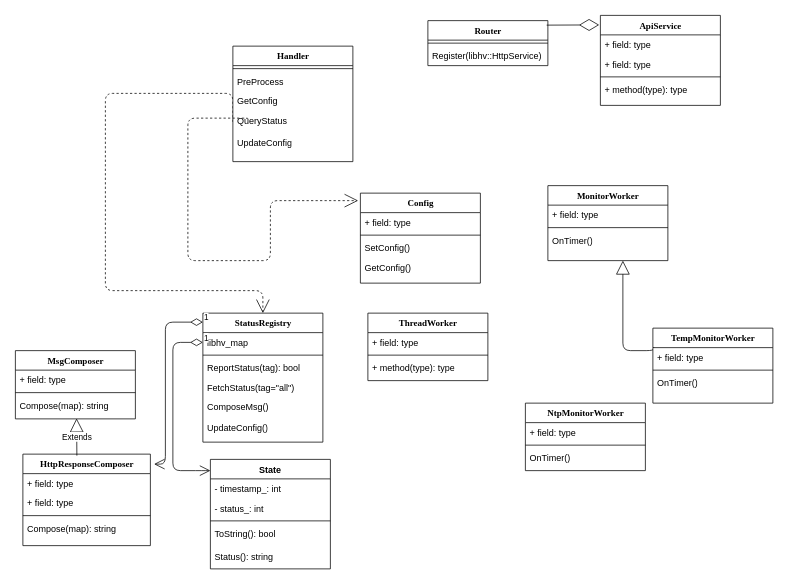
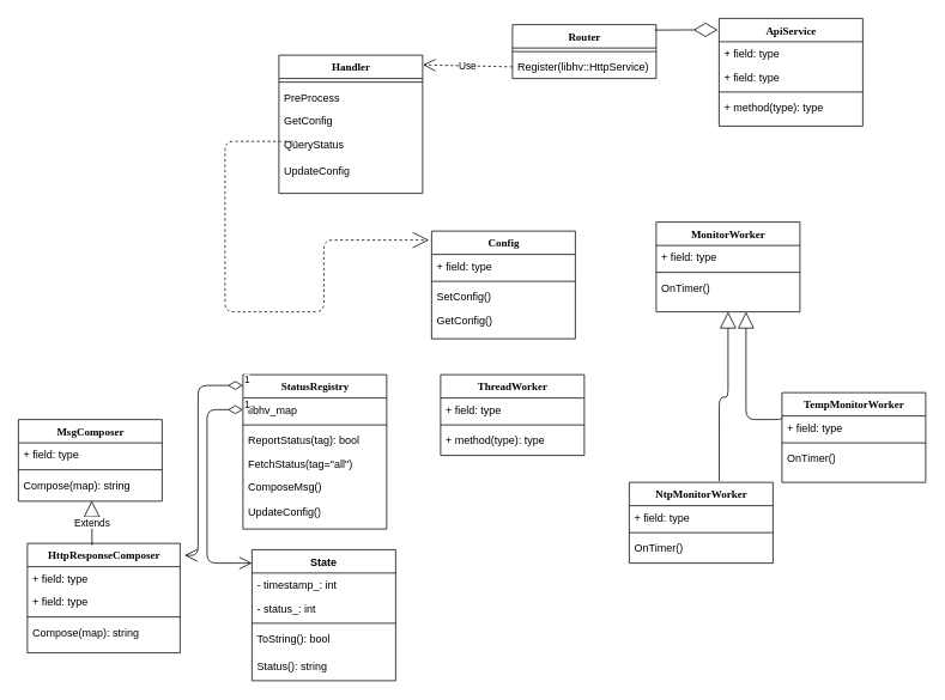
  <mxCell id="0" />
  <mxCell id="1" parent="0" />
- <mxCell id="2" style="edgeStyle=orthogonalEdgeStyle;html=1;labelBackgroundColor=none;startFill=0;startSize=8;endArrow=open;endFill=0;endSize=16;fontFamily=Verdana;fontSize=12;dashed=1;exitX=0;exitY=0.5;exitDx=0;exitDy=0;" parent="1" source="60" target="17" edge="1"><mxGeometry relative="1" as="geometry"><Array as="points"><mxPoint x="140" y="124" /><mxPoint x="140" y="387" /><mxPoint x="350" y="387" /></Array><mxPoint x="140" y="377" as="sourcePoint" /></mxGeometry></mxCell>
  <mxCell id="3" value="ApiService" style="swimlane;html=1;fontStyle=1;align=center;verticalAlign=top;childLayout=stackLayout;horizontal=1;startSize=26;horizontalStack=0;resizeParent=1;resizeLast=0;collapsible=1;marginBottom=0;swimlaneFillColor=#ffffff;rounded=0;shadow=0;comic=0;labelBackgroundColor=none;strokeWidth=1;fillColor=none;fontFamily=Verdana;fontSize=12" parent="1" vertex="1"><mxGeometry x="800" y="20" width="160" height="120" as="geometry" /></mxCell>
  <mxCell id="4" value="+ field: type" style="text;html=1;strokeColor=none;fillColor=none;align=left;verticalAlign=top;spacingLeft=4;spacingRight=4;whiteSpace=wrap;overflow=hidden;rotatable=0;points=[[0,0.5],[1,0.5]];portConstraint=eastwest;" parent="3" vertex="1"><mxGeometry y="26" width="160" height="26" as="geometry" /></mxCell>
  <mxCell id="5" value="+ field: type" style="text;html=1;strokeColor=none;fillColor=none;align=left;verticalAlign=top;spacingLeft=4;spacingRight=4;whiteSpace=wrap;overflow=hidden;rotatable=0;points=[[0,0.5],[1,0.5]];portConstraint=eastwest;" parent="3" vertex="1"><mxGeometry y="52" width="160" height="26" as="geometry" /></mxCell>
  <mxCell id="6" value="" style="line;html=1;strokeWidth=1;fillColor=none;align=left;verticalAlign=middle;spacingTop=-1;spacingLeft=3;spacingRight=3;rotatable=0;labelPosition=right;points=[];portConstraint=eastwest;" parent="3" vertex="1"><mxGeometry y="78" width="160" height="8" as="geometry" /></mxCell>
  <mxCell id="7" value="+ method(type): type" style="text;html=1;strokeColor=none;fillColor=none;align=left;verticalAlign=top;spacingLeft=4;spacingRight=4;whiteSpace=wrap;overflow=hidden;rotatable=0;points=[[0,0.5],[1,0.5]];portConstraint=eastwest;" parent="3" vertex="1"><mxGeometry y="86" width="160" height="26" as="geometry" /></mxCell>
  <mxCell id="8" value="MonitorWorker" style="swimlane;html=1;fontStyle=1;align=center;verticalAlign=top;childLayout=stackLayout;horizontal=1;startSize=26;horizontalStack=0;resizeParent=1;resizeLast=0;collapsible=1;marginBottom=0;swimlaneFillColor=#ffffff;rounded=0;shadow=0;comic=0;labelBackgroundColor=none;strokeWidth=1;fillColor=none;fontFamily=Verdana;fontSize=12" parent="1" vertex="1"><mxGeometry x="730" y="247" width="160" height="100" as="geometry"><mxRectangle x="780" y="60" width="130" height="26" as="alternateBounds" /></mxGeometry></mxCell>
  <mxCell id="9" value="+ field: type" style="text;html=1;strokeColor=none;fillColor=none;align=left;verticalAlign=top;spacingLeft=4;spacingRight=4;whiteSpace=wrap;overflow=hidden;rotatable=0;points=[[0,0.5],[1,0.5]];portConstraint=eastwest;" parent="8" vertex="1"><mxGeometry y="26" width="160" height="26" as="geometry" /></mxCell>
  <mxCell id="10" value="" style="line;html=1;strokeWidth=1;fillColor=none;align=left;verticalAlign=middle;spacingTop=-1;spacingLeft=3;spacingRight=3;rotatable=0;labelPosition=right;points=[];portConstraint=eastwest;" parent="8" vertex="1"><mxGeometry y="52" width="160" height="8" as="geometry" /></mxCell>
  <mxCell id="11" value="OnTimer()" style="text;html=1;strokeColor=none;fillColor=none;align=left;verticalAlign=top;spacingLeft=4;spacingRight=4;whiteSpace=wrap;overflow=hidden;rotatable=0;points=[[0,0.5],[1,0.5]];portConstraint=eastwest;" parent="8" vertex="1"><mxGeometry y="60" width="160" height="26" as="geometry" /></mxCell>
  <mxCell id="12" value="HttpResponseComposer" style="swimlane;html=1;fontStyle=1;align=center;verticalAlign=top;childLayout=stackLayout;horizontal=1;startSize=26;horizontalStack=0;resizeParent=1;resizeLast=0;collapsible=1;marginBottom=0;swimlaneFillColor=#ffffff;rounded=0;shadow=0;comic=0;labelBackgroundColor=none;strokeWidth=1;fillColor=none;fontFamily=Verdana;fontSize=12" parent="1" vertex="1"><mxGeometry x="30" y="605" width="170" height="122" as="geometry" /></mxCell>
  <mxCell id="13" value="+ field: type" style="text;html=1;strokeColor=none;fillColor=none;align=left;verticalAlign=top;spacingLeft=4;spacingRight=4;whiteSpace=wrap;overflow=hidden;rotatable=0;points=[[0,0.5],[1,0.5]];portConstraint=eastwest;" parent="12" vertex="1"><mxGeometry y="26" width="170" height="26" as="geometry" /></mxCell>
  <mxCell id="14" value="+ field: type" style="text;html=1;strokeColor=none;fillColor=none;align=left;verticalAlign=top;spacingLeft=4;spacingRight=4;whiteSpace=wrap;overflow=hidden;rotatable=0;points=[[0,0.5],[1,0.5]];portConstraint=eastwest;" parent="12" vertex="1"><mxGeometry y="52" width="170" height="26" as="geometry" /></mxCell>
  <mxCell id="15" value="" style="line;html=1;strokeWidth=1;fillColor=none;align=left;verticalAlign=middle;spacingTop=-1;spacingLeft=3;spacingRight=3;rotatable=0;labelPosition=right;points=[];portConstraint=eastwest;" parent="12" vertex="1"><mxGeometry y="78" width="170" height="8" as="geometry" /></mxCell>
  <mxCell id="16" value="Compose(map): string" style="text;html=1;strokeColor=none;fillColor=none;align=left;verticalAlign=top;spacingLeft=4;spacingRight=4;whiteSpace=wrap;overflow=hidden;rotatable=0;points=[[0,0.5],[1,0.5]];portConstraint=eastwest;" parent="12" vertex="1"><mxGeometry y="86" width="170" height="26" as="geometry" /></mxCell>
  <mxCell id="17" value="StatusRegistry" style="swimlane;html=1;fontStyle=1;align=center;verticalAlign=top;childLayout=stackLayout;horizontal=1;startSize=26;horizontalStack=0;resizeParent=1;resizeLast=0;collapsible=1;marginBottom=0;swimlaneFillColor=#ffffff;rounded=0;shadow=0;comic=0;labelBackgroundColor=none;strokeWidth=1;fillColor=none;fontFamily=Verdana;fontSize=12" parent="1" vertex="1"><mxGeometry x="270" y="417" width="160" height="172" as="geometry" /></mxCell>
  <mxCell id="18" value="1" style="endArrow=open;html=1;endSize=12;startArrow=diamondThin;startSize=14;startFill=0;edgeStyle=orthogonalEdgeStyle;align=left;verticalAlign=bottom;entryX=1.029;entryY=0.109;entryDx=0;entryDy=0;entryPerimeter=0;" parent="17" target="12" edge="1"><mxGeometry x="-1" y="3" relative="1" as="geometry"><mxPoint y="12" as="sourcePoint" /><mxPoint x="100" y="12" as="targetPoint" /><Array as="points"><mxPoint x="-50" y="12" /><mxPoint x="-50" y="201" /></Array></mxGeometry></mxCell>
  <mxCell id="19" value="libhv_map" style="text;html=1;strokeColor=none;fillColor=none;align=left;verticalAlign=top;spacingLeft=4;spacingRight=4;whiteSpace=wrap;overflow=hidden;rotatable=0;points=[[0,0.5],[1,0.5]];portConstraint=eastwest;" parent="17" vertex="1"><mxGeometry y="26" width="160" height="26" as="geometry" /></mxCell>
  <mxCell id="20" value="" style="line;html=1;strokeWidth=1;fillColor=none;align=left;verticalAlign=middle;spacingTop=-1;spacingLeft=3;spacingRight=3;rotatable=0;labelPosition=right;points=[];portConstraint=eastwest;" parent="17" vertex="1"><mxGeometry y="52" width="160" height="8" as="geometry" /></mxCell>
  <mxCell id="21" value="ReportStatus(tag): bool" style="text;html=1;strokeColor=none;fillColor=none;align=left;verticalAlign=top;spacingLeft=4;spacingRight=4;whiteSpace=wrap;overflow=hidden;rotatable=0;points=[[0,0.5],[1,0.5]];portConstraint=eastwest;" parent="17" vertex="1"><mxGeometry y="60" width="160" height="26" as="geometry" /></mxCell>
  <mxCell id="22" value="FetchStatus(tag=&quot;all&quot;)" style="text;html=1;strokeColor=none;fillColor=none;align=left;verticalAlign=top;spacingLeft=4;spacingRight=4;whiteSpace=wrap;overflow=hidden;rotatable=0;points=[[0,0.5],[1,0.5]];portConstraint=eastwest;" parent="17" vertex="1"><mxGeometry y="86" width="160" height="26" as="geometry" /></mxCell>
  <mxCell id="23" value="ComposeMsg()" style="text;html=1;strokeColor=none;fillColor=none;align=left;verticalAlign=top;spacingLeft=4;spacingRight=4;whiteSpace=wrap;overflow=hidden;rotatable=0;points=[[0,0.5],[1,0.5]];portConstraint=eastwest;" parent="17" vertex="1"><mxGeometry y="112" width="160" height="28" as="geometry" /></mxCell>
  <mxCell id="24" value="UpdateConfig()" style="text;html=1;strokeColor=none;fillColor=none;align=left;verticalAlign=top;spacingLeft=4;spacingRight=4;whiteSpace=wrap;overflow=hidden;rotatable=0;points=[[0,0.5],[1,0.5]];portConstraint=eastwest;" parent="17" vertex="1"><mxGeometry y="140" width="160" height="30" as="geometry" /></mxCell>
  <mxCell id="25" style="edgeStyle=orthogonalEdgeStyle;html=1;labelBackgroundColor=none;startFill=0;startSize=8;endArrow=block;endFill=0;endSize=16;fontFamily=Verdana;fontSize=12;exitX=0.007;exitY=-0.031;exitDx=0;exitDy=0;exitPerimeter=0;" parent="1" source="27" target="8" edge="1"><mxGeometry relative="1" as="geometry"><Array as="points"><mxPoint x="871" y="467" /><mxPoint x="830" y="467" /></Array></mxGeometry></mxCell>
  <mxCell id="26" value="TempMonitorWorker" style="swimlane;html=1;fontStyle=1;align=center;verticalAlign=top;childLayout=stackLayout;horizontal=1;startSize=26;horizontalStack=0;resizeParent=1;resizeLast=0;collapsible=1;marginBottom=0;swimlaneFillColor=#ffffff;rounded=0;shadow=0;comic=0;labelBackgroundColor=none;strokeWidth=1;fillColor=none;fontFamily=Verdana;fontSize=12" parent="1" vertex="1"><mxGeometry x="870" y="437" width="160" height="100" as="geometry" /></mxCell>
  <mxCell id="27" value="+ field: type" style="text;html=1;strokeColor=none;fillColor=none;align=left;verticalAlign=top;spacingLeft=4;spacingRight=4;whiteSpace=wrap;overflow=hidden;rotatable=0;points=[[0,0.5],[1,0.5]];portConstraint=eastwest;" parent="26" vertex="1"><mxGeometry y="26" width="160" height="26" as="geometry" /></mxCell>
  <mxCell id="28" value="" style="line;html=1;strokeWidth=1;fillColor=none;align=left;verticalAlign=middle;spacingTop=-1;spacingLeft=3;spacingRight=3;rotatable=0;labelPosition=right;points=[];portConstraint=eastwest;" parent="26" vertex="1"><mxGeometry y="52" width="160" height="8" as="geometry" /></mxCell>
  <mxCell id="29" value="OnTimer()" style="text;html=1;strokeColor=none;fillColor=none;align=left;verticalAlign=top;spacingLeft=4;spacingRight=4;whiteSpace=wrap;overflow=hidden;rotatable=0;points=[[0,0.5],[1,0.5]];portConstraint=eastwest;" parent="26" vertex="1"><mxGeometry y="60" width="160" height="26" as="geometry" /></mxCell>
+ <mxCell id="30" style="edgeStyle=orthogonalEdgeStyle;html=1;labelBackgroundColor=none;startFill=0;startSize=8;endArrow=block;endFill=0;endSize=16;fontFamily=Verdana;fontSize=12;exitX=0.626;exitY=-0.015;exitDx=0;exitDy=0;exitPerimeter=0;" parent="1" source="31" target="8" edge="1"><mxGeometry relative="1" as="geometry"><Array as="points" /></mxGeometry></mxCell>
  <mxCell id="31" value="NtpMonitorWorker" style="swimlane;html=1;fontStyle=1;align=center;verticalAlign=top;childLayout=stackLayout;horizontal=1;startSize=26;horizontalStack=0;resizeParent=1;resizeLast=0;collapsible=1;marginBottom=0;swimlaneFillColor=#ffffff;rounded=0;shadow=0;comic=0;labelBackgroundColor=none;strokeWidth=1;fillColor=none;fontFamily=Verdana;fontSize=12" parent="1" vertex="1"><mxGeometry x="700" y="537" width="160" height="90" as="geometry" /></mxCell>
  <mxCell id="32" value="+ field: type" style="text;html=1;strokeColor=none;fillColor=none;align=left;verticalAlign=top;spacingLeft=4;spacingRight=4;whiteSpace=wrap;overflow=hidden;rotatable=0;points=[[0,0.5],[1,0.5]];portConstraint=eastwest;" parent="31" vertex="1"><mxGeometry y="26" width="160" height="26" as="geometry" /></mxCell>
  <mxCell id="33" value="" style="line;html=1;strokeWidth=1;fillColor=none;align=left;verticalAlign=middle;spacingTop=-1;spacingLeft=3;spacingRight=3;rotatable=0;labelPosition=right;points=[];portConstraint=eastwest;" parent="31" vertex="1"><mxGeometry y="52" width="160" height="8" as="geometry" /></mxCell>
  <mxCell id="34" value="OnTimer()" style="text;html=1;strokeColor=none;fillColor=none;align=left;verticalAlign=top;spacingLeft=4;spacingRight=4;whiteSpace=wrap;overflow=hidden;rotatable=0;points=[[0,0.5],[1,0.5]];portConstraint=eastwest;" parent="31" vertex="1"><mxGeometry y="60" width="160" height="26" as="geometry" /></mxCell>
  <mxCell id="35" value="Config" style="swimlane;html=1;fontStyle=1;align=center;verticalAlign=top;childLayout=stackLayout;horizontal=1;startSize=26;horizontalStack=0;resizeParent=1;resizeLast=0;collapsible=1;marginBottom=0;swimlaneFillColor=#ffffff;rounded=0;shadow=0;comic=0;labelBackgroundColor=none;strokeWidth=1;fillColor=none;fontFamily=Verdana;fontSize=12" parent="1" vertex="1"><mxGeometry x="480" y="257" width="160" height="120" as="geometry" /></mxCell>
  <mxCell id="36" value="+ field: type" style="text;html=1;strokeColor=none;fillColor=none;align=left;verticalAlign=top;spacingLeft=4;spacingRight=4;whiteSpace=wrap;overflow=hidden;rotatable=0;points=[[0,0.5],[1,0.5]];portConstraint=eastwest;" parent="35" vertex="1"><mxGeometry y="26" width="160" height="26" as="geometry" /></mxCell>
  <mxCell id="37" value="" style="line;html=1;strokeWidth=1;fillColor=none;align=left;verticalAlign=middle;spacingTop=-1;spacingLeft=3;spacingRight=3;rotatable=0;labelPosition=right;points=[];portConstraint=eastwest;" parent="35" vertex="1"><mxGeometry y="52" width="160" height="8" as="geometry" /></mxCell>
  <mxCell id="38" value="SetConfig()" style="text;html=1;strokeColor=none;fillColor=none;align=left;verticalAlign=top;spacingLeft=4;spacingRight=4;whiteSpace=wrap;overflow=hidden;rotatable=0;points=[[0,0.5],[1,0.5]];portConstraint=eastwest;" parent="35" vertex="1"><mxGeometry y="60" width="160" height="26" as="geometry" /></mxCell>
  <mxCell id="39" value="GetConfig()" style="text;html=1;strokeColor=none;fillColor=none;align=left;verticalAlign=top;spacingLeft=4;spacingRight=4;whiteSpace=wrap;overflow=hidden;rotatable=0;points=[[0,0.5],[1,0.5]];portConstraint=eastwest;" parent="35" vertex="1"><mxGeometry y="86" width="160" height="26" as="geometry" /></mxCell>
  <mxCell id="40" value="ThreadWorker" style="swimlane;html=1;fontStyle=1;align=center;verticalAlign=top;childLayout=stackLayout;horizontal=1;startSize=26;horizontalStack=0;resizeParent=1;resizeLast=0;collapsible=1;marginBottom=0;swimlaneFillColor=#ffffff;rounded=0;shadow=0;comic=0;labelBackgroundColor=none;strokeWidth=1;fillColor=none;fontFamily=Verdana;fontSize=12" parent="1" vertex="1"><mxGeometry x="490" y="417" width="160" height="90" as="geometry"><mxRectangle x="780" y="60" width="130" height="26" as="alternateBounds" /></mxGeometry></mxCell>
  <mxCell id="41" value="+ field: type" style="text;html=1;strokeColor=none;fillColor=none;align=left;verticalAlign=top;spacingLeft=4;spacingRight=4;whiteSpace=wrap;overflow=hidden;rotatable=0;points=[[0,0.5],[1,0.5]];portConstraint=eastwest;" parent="40" vertex="1"><mxGeometry y="26" width="160" height="26" as="geometry" /></mxCell>
  <mxCell id="42" value="" style="line;html=1;strokeWidth=1;fillColor=none;align=left;verticalAlign=middle;spacingTop=-1;spacingLeft=3;spacingRight=3;rotatable=0;labelPosition=right;points=[];portConstraint=eastwest;" parent="40" vertex="1"><mxGeometry y="52" width="160" height="8" as="geometry" /></mxCell>
  <mxCell id="43" value="+ method(type): type" style="text;html=1;strokeColor=none;fillColor=none;align=left;verticalAlign=top;spacingLeft=4;spacingRight=4;whiteSpace=wrap;overflow=hidden;rotatable=0;points=[[0,0.5],[1,0.5]];portConstraint=eastwest;" parent="40" vertex="1"><mxGeometry y="60" width="160" height="26" as="geometry" /></mxCell>
  <mxCell id="44" value="MsgComposer" style="swimlane;html=1;fontStyle=1;align=center;verticalAlign=top;childLayout=stackLayout;horizontal=1;startSize=26;horizontalStack=0;resizeParent=1;resizeLast=0;collapsible=1;marginBottom=0;swimlaneFillColor=#ffffff;rounded=0;shadow=0;comic=0;labelBackgroundColor=none;strokeWidth=1;fillColor=none;fontFamily=Verdana;fontSize=12" parent="1" vertex="1"><mxGeometry x="20" y="467" width="160" height="91" as="geometry" /></mxCell>
  <mxCell id="45" value="+ field: type" style="text;html=1;strokeColor=none;fillColor=none;align=left;verticalAlign=top;spacingLeft=4;spacingRight=4;whiteSpace=wrap;overflow=hidden;rotatable=0;points=[[0,0.5],[1,0.5]];portConstraint=eastwest;" parent="44" vertex="1"><mxGeometry y="26" width="160" height="26" as="geometry" /></mxCell>
  <mxCell id="46" value="" style="line;html=1;strokeWidth=1;fillColor=none;align=left;verticalAlign=middle;spacingTop=-1;spacingLeft=3;spacingRight=3;rotatable=0;labelPosition=right;points=[];portConstraint=eastwest;" parent="44" vertex="1"><mxGeometry y="52" width="160" height="8" as="geometry" /></mxCell>
  <mxCell id="47" value="Compose(map): string" style="text;html=1;strokeColor=none;fillColor=none;align=left;verticalAlign=top;spacingLeft=4;spacingRight=4;whiteSpace=wrap;overflow=hidden;rotatable=0;points=[[0,0.5],[1,0.5]];portConstraint=eastwest;" parent="44" vertex="1"><mxGeometry y="60" width="160" height="26" as="geometry" /></mxCell>
  <mxCell id="48" value="Extends" style="endArrow=block;endSize=16;endFill=0;html=1;entryX=0.51;entryY=1.167;entryDx=0;entryDy=0;entryPerimeter=0;" parent="1" target="47" edge="1"><mxGeometry width="160" relative="1" as="geometry"><mxPoint x="102" y="607" as="sourcePoint" /><mxPoint x="580" y="507" as="targetPoint" /></mxGeometry></mxCell>
  <mxCell id="49" value="State" style="swimlane;fontStyle=1;align=center;verticalAlign=top;childLayout=stackLayout;horizontal=1;startSize=26;horizontalStack=0;resizeParent=1;resizeParentMax=0;resizeLast=0;collapsible=1;marginBottom=0;" parent="1" vertex="1"><mxGeometry x="280" y="612" width="160" height="146" as="geometry" /></mxCell>
  <mxCell id="50" value="- timestamp_: int" style="text;strokeColor=none;fillColor=none;align=left;verticalAlign=top;spacingLeft=4;spacingRight=4;overflow=hidden;rotatable=0;points=[[0,0.5],[1,0.5]];portConstraint=eastwest;" parent="49" vertex="1"><mxGeometry y="26" width="160" height="26" as="geometry" /></mxCell>
  <mxCell id="51" value="- status_: int" style="text;strokeColor=none;fillColor=none;align=left;verticalAlign=top;spacingLeft=4;spacingRight=4;overflow=hidden;rotatable=0;points=[[0,0.5],[1,0.5]];portConstraint=eastwest;" parent="49" vertex="1"><mxGeometry y="52" width="160" height="26" as="geometry" /></mxCell>
  <mxCell id="52" value="" style="line;strokeWidth=1;fillColor=none;align=left;verticalAlign=middle;spacingTop=-1;spacingLeft=3;spacingRight=3;rotatable=0;labelPosition=right;points=[];portConstraint=eastwest;" parent="49" vertex="1"><mxGeometry y="78" width="160" height="8" as="geometry" /></mxCell>
  <mxCell id="53" value="ToString(): bool" style="text;strokeColor=none;fillColor=none;align=left;verticalAlign=top;spacingLeft=4;spacingRight=4;overflow=hidden;rotatable=0;points=[[0,0.5],[1,0.5]];portConstraint=eastwest;" parent="49" vertex="1"><mxGeometry y="86" width="160" height="30" as="geometry" /></mxCell>
  <mxCell id="54" value="Status(): string" style="text;strokeColor=none;fillColor=none;align=left;verticalAlign=top;spacingLeft=4;spacingRight=4;overflow=hidden;rotatable=0;points=[[0,0.5],[1,0.5]];portConstraint=eastwest;" parent="49" vertex="1"><mxGeometry y="116" width="160" height="30" as="geometry" /></mxCell>
  <mxCell id="55" value="1" style="endArrow=open;html=1;endSize=12;startArrow=diamondThin;startSize=14;startFill=0;edgeStyle=orthogonalEdgeStyle;align=left;verticalAlign=bottom;exitX=0;exitY=0.5;exitDx=0;exitDy=0;" parent="1" source="19" edge="1"><mxGeometry x="-1" y="3" relative="1" as="geometry"><mxPoint x="420" y="707" as="sourcePoint" /><mxPoint x="280" y="627" as="targetPoint" /><Array as="points"><mxPoint x="230" y="456" /><mxPoint x="230" y="627" /><mxPoint x="270" y="627" /></Array></mxGeometry></mxCell>
  <mxCell id="56" value="Handler" style="swimlane;html=1;fontStyle=1;align=center;verticalAlign=top;childLayout=stackLayout;horizontal=1;startSize=26;horizontalStack=0;resizeParent=1;resizeLast=0;collapsible=1;marginBottom=0;swimlaneFillColor=#ffffff;rounded=0;shadow=0;comic=0;labelBackgroundColor=none;strokeWidth=1;fillColor=none;fontFamily=Verdana;fontSize=12" parent="1" vertex="1"><mxGeometry x="310" y="61" width="160" height="154" as="geometry" /></mxCell>
  <mxCell id="57" value="" style="line;html=1;strokeWidth=1;fillColor=none;align=left;verticalAlign=middle;spacingTop=-1;spacingLeft=3;spacingRight=3;rotatable=0;labelPosition=right;points=[];portConstraint=eastwest;" parent="56" vertex="1"><mxGeometry y="26" width="160" height="8" as="geometry" /></mxCell>
  <mxCell id="58" value="PreProcess" style="text;html=1;strokeColor=none;fillColor=none;align=left;verticalAlign=top;spacingLeft=4;spacingRight=4;whiteSpace=wrap;overflow=hidden;rotatable=0;points=[[0,0.5],[1,0.5]];portConstraint=eastwest;" parent="56" vertex="1"><mxGeometry y="34" width="160" height="26" as="geometry" /></mxCell>
  <mxCell id="59" value="GetConfig" style="text;html=1;strokeColor=none;fillColor=none;align=left;verticalAlign=top;spacingLeft=4;spacingRight=4;whiteSpace=wrap;overflow=hidden;rotatable=0;points=[[0,0.5],[1,0.5]];portConstraint=eastwest;" parent="56" vertex="1"><mxGeometry y="60" width="160" height="26" as="geometry" /></mxCell>
  <mxCell id="60" value="QueryStatus" style="text;html=1;strokeColor=none;fillColor=none;align=left;verticalAlign=top;spacingLeft=4;spacingRight=4;whiteSpace=wrap;overflow=hidden;rotatable=0;points=[[0,0.5],[1,0.5]];portConstraint=eastwest;" parent="56" vertex="1"><mxGeometry y="86" width="160" height="30" as="geometry" /></mxCell>
  <mxCell id="61" value="UpdateConfig" style="text;html=1;strokeColor=none;fillColor=none;align=left;verticalAlign=top;spacingLeft=4;spacingRight=4;whiteSpace=wrap;overflow=hidden;rotatable=0;points=[[0,0.5],[1,0.5]];portConstraint=eastwest;" parent="56" vertex="1"><mxGeometry y="116" width="160" height="38" as="geometry" /></mxCell>
  <mxCell id="62" value="Router" style="swimlane;html=1;fontStyle=1;align=center;verticalAlign=top;childLayout=stackLayout;horizontal=1;startSize=26;horizontalStack=0;resizeParent=1;resizeLast=0;collapsible=1;marginBottom=0;swimlaneFillColor=#ffffff;rounded=0;shadow=0;comic=0;labelBackgroundColor=none;strokeWidth=1;fillColor=none;fontFamily=Verdana;fontSize=12" parent="1" vertex="1"><mxGeometry x="570" y="27" width="160" height="60" as="geometry" /></mxCell>
  <mxCell id="63" value="" style="line;html=1;strokeWidth=1;fillColor=none;align=left;verticalAlign=middle;spacingTop=-1;spacingLeft=3;spacingRight=3;rotatable=0;labelPosition=right;points=[];portConstraint=eastwest;" parent="62" vertex="1"><mxGeometry y="26" width="160" height="8" as="geometry" /></mxCell>
  <mxCell id="64" value="Register(libhv::HttpService)" style="text;html=1;strokeColor=none;fillColor=none;align=left;verticalAlign=top;spacingLeft=4;spacingRight=4;whiteSpace=wrap;overflow=hidden;rotatable=0;points=[[0,0.5],[1,0.5]];portConstraint=eastwest;" parent="62" vertex="1"><mxGeometry y="34" width="160" height="26" as="geometry" /></mxCell>
  <mxCell id="65" value="" style="endArrow=diamondThin;endFill=0;endSize=24;html=1;entryX=-0.01;entryY=0.106;entryDx=0;entryDy=0;entryPerimeter=0;exitX=0.99;exitY=0.1;exitDx=0;exitDy=0;exitPerimeter=0;" parent="1" source="62" target="3" edge="1"><mxGeometry width="160" relative="1" as="geometry"><mxPoint x="750" y="247" as="sourcePoint" /><mxPoint x="910" y="247" as="targetPoint" /></mxGeometry></mxCell>
  <mxCell id="66" style="edgeStyle=orthogonalEdgeStyle;html=1;labelBackgroundColor=none;startFill=0;startSize=8;endArrow=open;endFill=0;endSize=16;fontFamily=Verdana;fontSize=12;dashed=1;" parent="1" edge="1"><mxGeometry relative="1" as="geometry"><Array as="points"><mxPoint x="330" y="157" /><mxPoint x="250" y="157" /><mxPoint x="250" y="347" /><mxPoint x="360" y="347" /><mxPoint x="360" y="267" /><mxPoint x="477" y="267" /></Array><mxPoint x="330" y="158" as="sourcePoint" /><mxPoint x="477" y="267" as="targetPoint" /></mxGeometry></mxCell>
+ <mxCell id="67" value="Use" style="endArrow=open;endSize=12;dashed=1;html=1;exitX=0;exitY=0.5;exitDx=0;exitDy=0;entryX=1.002;entryY=0.07;entryDx=0;entryDy=0;entryPerimeter=0;" parent="1" source="64" target="56" edge="1"><mxGeometry width="160" relative="1" as="geometry"><mxPoint x="410" y="247" as="sourcePoint" /><mxPoint x="570" y="247" as="targetPoint" /></mxGeometry></mxCell>
